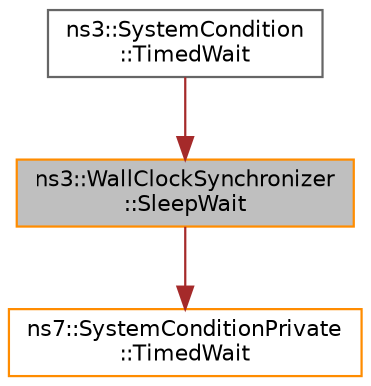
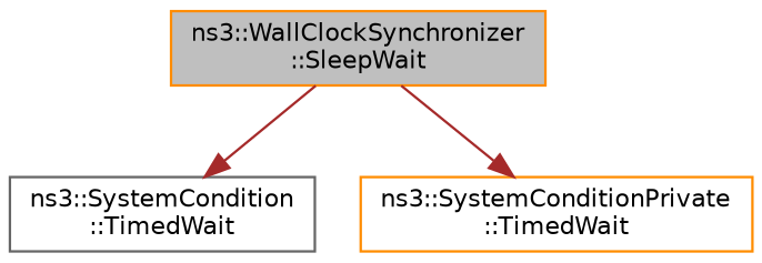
  digraph {
    rankdir=TB
    node [color=darkorange fillcolor=white fontname=Helvetica fontsize=10 shape=record style=filled]
    edge [arrowhead=normal color=brown fontname=Helvetica fontsize=10 labelfontname=Helvetica labelfontsize=10 style=solid]
    n1 [fillcolor=grey75 fontcolor=black height=0.2 label="ns3::WallClockSynchronizer\l::SleepWait" width=0.4]
    n2 [color=gray40 height=0.2 label="ns3::SystemCondition\l::TimedWait" width=0.4]
-   n3 [height=0.2 label="ns7::SystemConditionPrivate\l::TimedWait" width=0.4]
-   n2 -> n1
+   n3 [height=0.2 label="ns3::SystemConditionPrivate\l::TimedWait" width=0.4]
+   n1 -> n2
    n1 -> n3
  }
